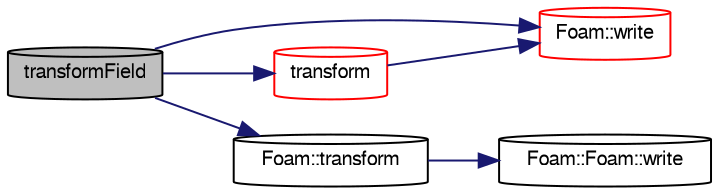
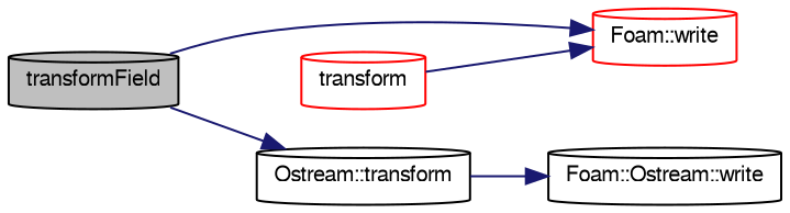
  digraph {
    rankdir=LR
    node [color=black fontname=FreeSans fontsize=10 shape=cylinder]
    edge [color=midnightblue fontname=FreeSans fontsize=10 labelfontname=FreeSans labelfontsize=10 style=solid]
    n1 [fillcolor=grey75 fontcolor=black height=0.2 label=transformField style=filled width=0.4]
    n2 [color=red height=0.2 label="Foam::write" width=0.4]
-   n3 [height=0.2 label="Foam::transform" width=0.4]
+   n3 [height=0.2 label="Ostream::transform" width=0.4]
    n4 [color=red height=0.2 label=transform width=0.4]
-   n5 [height=0.2 label="Foam::Foam::write" width=0.4]
+   n5 [height=0.2 label="Foam::Ostream::write" width=0.4]
    n1 -> n2
    n1 -> n3
-   n1 -> n4
    n3 -> n5
    n4 -> n2
  }
